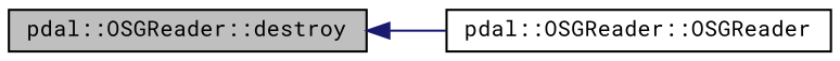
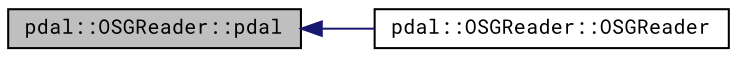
  digraph {
    rankdir=LR
    fontname="Roboto Mono"
    node [color=black fontname="Roboto Mono" fontsize=10 shape=record style=filled]
-   n1 [fillcolor=grey75 fontcolor=black height=0.2 label="pdal::OSGReader::destroy" width=0.4]
+   n1 [fillcolor=grey75 fontcolor=black height=0.2 label="pdal::OSGReader::pdal" width=0.4]
    n2 [fillcolor=white height=0.2 label="pdal::OSGReader::OSGReader" width=0.4]
    n1 -> n2 [color=midnightblue dir=back fontname="Roboto Mono" fontsize=10 labelfontname=Helvetica labelfontsize=10 style=solid]
  }
